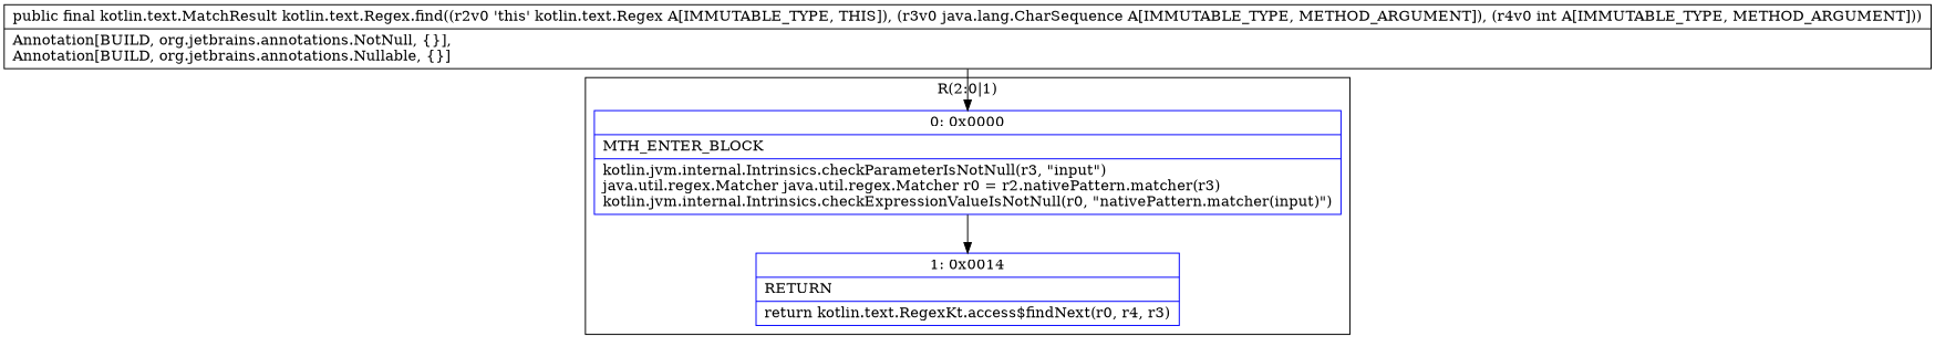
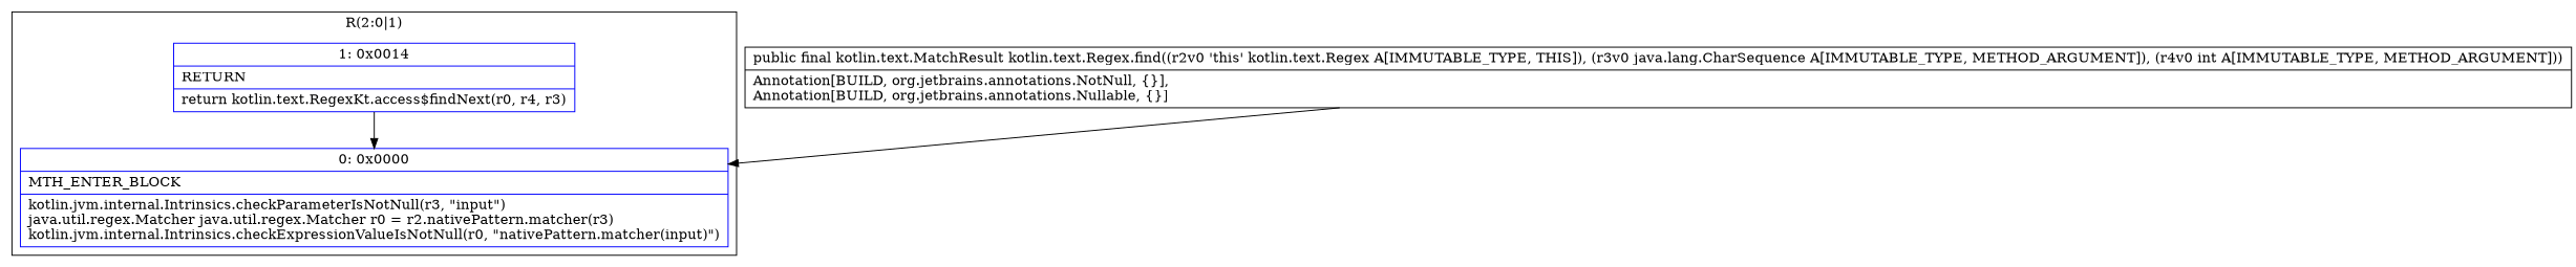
  digraph {
    node [color=blue shape=record]
    n1 [label="{0\:\ 0x0000|MTH_ENTER_BLOCK\l|kotlin.jvm.internal.Intrinsics.checkParameterIsNotNull(r3, \"input\")\ljava.util.regex.Matcher java.util.regex.Matcher r0 = r2.nativePattern.matcher(r3)\lkotlin.jvm.internal.Intrinsics.checkExpressionValueIsNotNull(r0, \"nativePattern.matcher(input)\")\l}"]
    n2 [label="{1\:\ 0x0014|RETURN\l|return kotlin.text.RegexKt.access$findNext(r0, r4, r3)\l}"]
    n3 [label="{public final kotlin.text.MatchResult kotlin.text.Regex.find((r2v0 'this' kotlin.text.Regex A[IMMUTABLE_TYPE, THIS]), (r3v0 java.lang.CharSequence A[IMMUTABLE_TYPE, METHOD_ARGUMENT]), (r4v0 int A[IMMUTABLE_TYPE, METHOD_ARGUMENT]))  | Annotation[BUILD, org.jetbrains.annotations.NotNull, \{\}], \lAnnotation[BUILD, org.jetbrains.annotations.Nullable, \{\}]\l}" color=""]
    subgraph cluster_1 {
      label="R(2:0|1)"
      n1
      n2
    }
-   n1 -> n2
+   n2 -> n1
    n3 -> n1
  }
